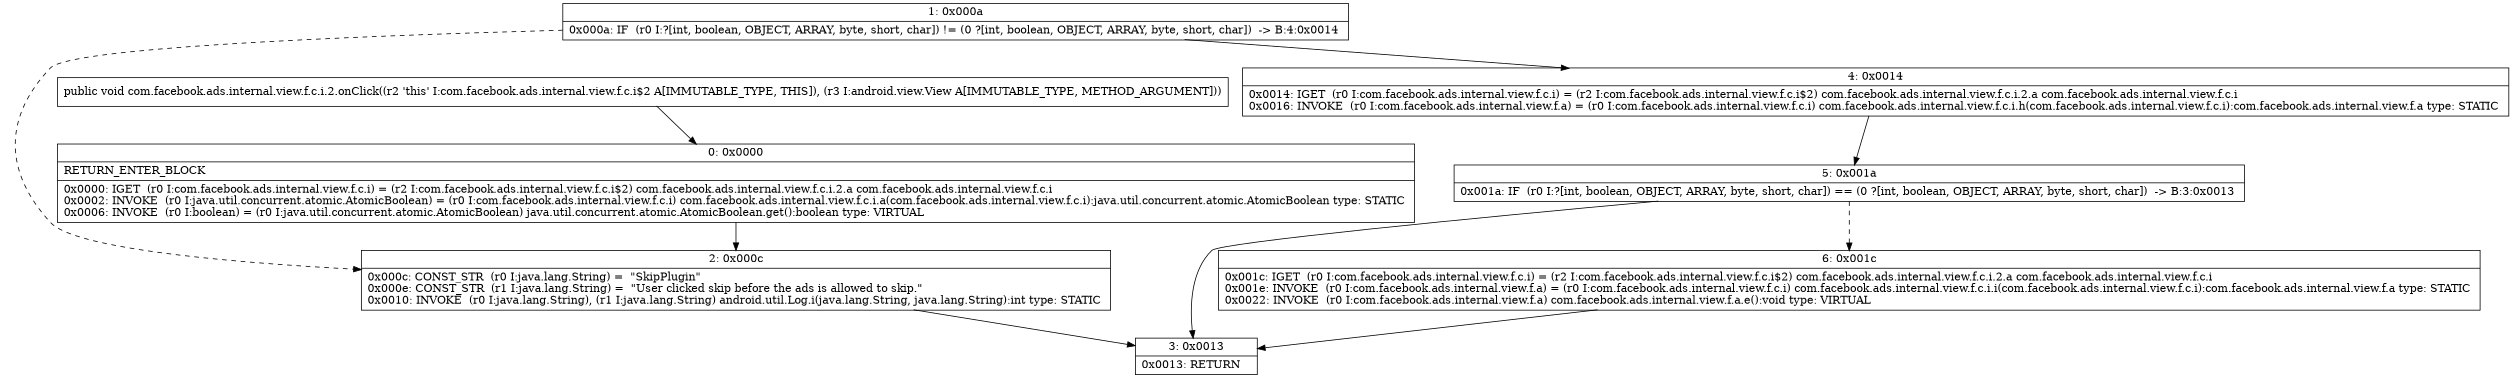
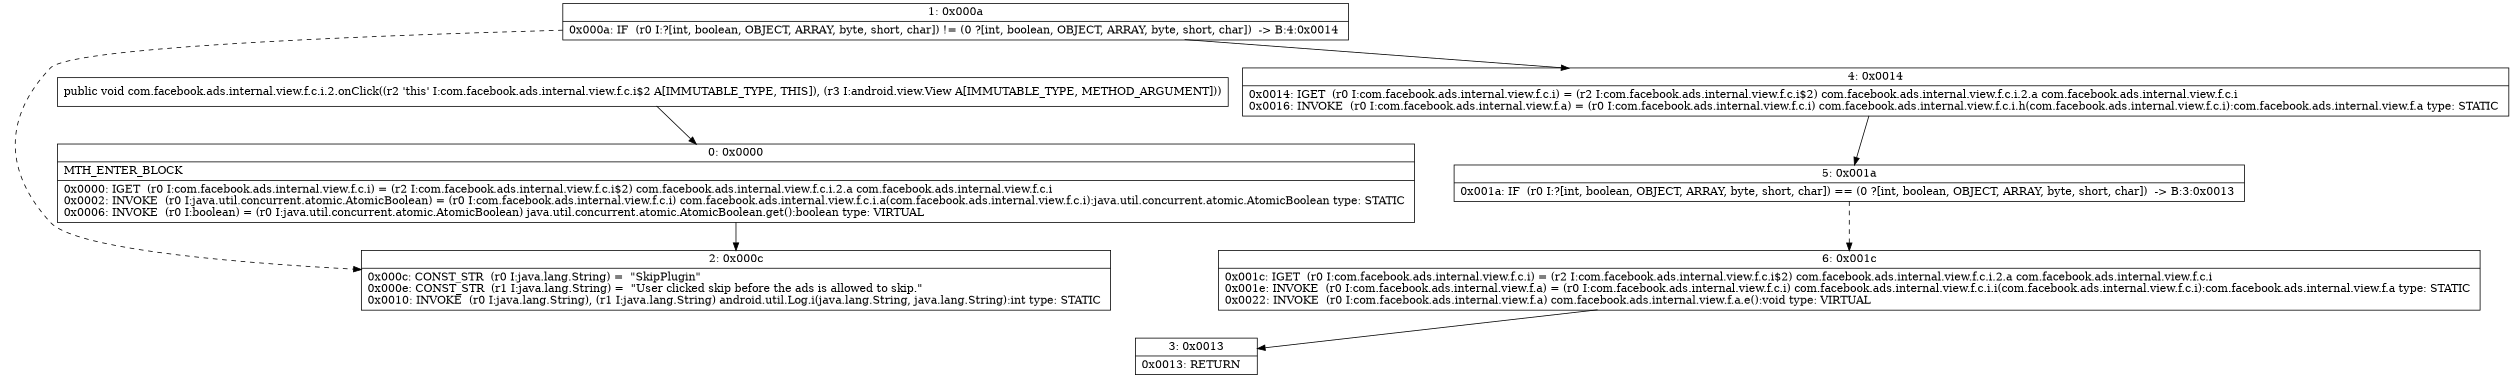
  digraph {
    node [shape=record]
-   n1 [label="{0\:\ 0x0000|RETURN_ENTER_BLOCK\l|0x0000: IGET  (r0 I:com.facebook.ads.internal.view.f.c.i) = (r2 I:com.facebook.ads.internal.view.f.c.i$2) com.facebook.ads.internal.view.f.c.i.2.a com.facebook.ads.internal.view.f.c.i \l0x0002: INVOKE  (r0 I:java.util.concurrent.atomic.AtomicBoolean) = (r0 I:com.facebook.ads.internal.view.f.c.i) com.facebook.ads.internal.view.f.c.i.a(com.facebook.ads.internal.view.f.c.i):java.util.concurrent.atomic.AtomicBoolean type: STATIC \l0x0006: INVOKE  (r0 I:boolean) = (r0 I:java.util.concurrent.atomic.AtomicBoolean) java.util.concurrent.atomic.AtomicBoolean.get():boolean type: VIRTUAL \l}"]
+   n1 [label="{0\:\ 0x0000|MTH_ENTER_BLOCK\l|0x0000: IGET  (r0 I:com.facebook.ads.internal.view.f.c.i) = (r2 I:com.facebook.ads.internal.view.f.c.i$2) com.facebook.ads.internal.view.f.c.i.2.a com.facebook.ads.internal.view.f.c.i \l0x0002: INVOKE  (r0 I:java.util.concurrent.atomic.AtomicBoolean) = (r0 I:com.facebook.ads.internal.view.f.c.i) com.facebook.ads.internal.view.f.c.i.a(com.facebook.ads.internal.view.f.c.i):java.util.concurrent.atomic.AtomicBoolean type: STATIC \l0x0006: INVOKE  (r0 I:boolean) = (r0 I:java.util.concurrent.atomic.AtomicBoolean) java.util.concurrent.atomic.AtomicBoolean.get():boolean type: VIRTUAL \l}"]
    n2 [label="{2\:\ 0x000c|0x000c: CONST_STR  (r0 I:java.lang.String) =  \"SkipPlugin\" \l0x000e: CONST_STR  (r1 I:java.lang.String) =  \"User clicked skip before the ads is allowed to skip.\" \l0x0010: INVOKE  (r0 I:java.lang.String), (r1 I:java.lang.String) android.util.Log.i(java.lang.String, java.lang.String):int type: STATIC \l}"]
    n3 [label="{1\:\ 0x000a|0x000a: IF  (r0 I:?[int, boolean, OBJECT, ARRAY, byte, short, char]) != (0 ?[int, boolean, OBJECT, ARRAY, byte, short, char])  \-\> B:4:0x0014 \l}"]
    n4 [label="{4\:\ 0x0014|0x0014: IGET  (r0 I:com.facebook.ads.internal.view.f.c.i) = (r2 I:com.facebook.ads.internal.view.f.c.i$2) com.facebook.ads.internal.view.f.c.i.2.a com.facebook.ads.internal.view.f.c.i \l0x0016: INVOKE  (r0 I:com.facebook.ads.internal.view.f.a) = (r0 I:com.facebook.ads.internal.view.f.c.i) com.facebook.ads.internal.view.f.c.i.h(com.facebook.ads.internal.view.f.c.i):com.facebook.ads.internal.view.f.a type: STATIC \l}"]
    n5 [label="{3\:\ 0x0013|0x0013: RETURN   \l}"]
    n6 [label="{5\:\ 0x001a|0x001a: IF  (r0 I:?[int, boolean, OBJECT, ARRAY, byte, short, char]) == (0 ?[int, boolean, OBJECT, ARRAY, byte, short, char])  \-\> B:3:0x0013 \l}"]
    n7 [label="{6\:\ 0x001c|0x001c: IGET  (r0 I:com.facebook.ads.internal.view.f.c.i) = (r2 I:com.facebook.ads.internal.view.f.c.i$2) com.facebook.ads.internal.view.f.c.i.2.a com.facebook.ads.internal.view.f.c.i \l0x001e: INVOKE  (r0 I:com.facebook.ads.internal.view.f.a) = (r0 I:com.facebook.ads.internal.view.f.c.i) com.facebook.ads.internal.view.f.c.i.i(com.facebook.ads.internal.view.f.c.i):com.facebook.ads.internal.view.f.a type: STATIC \l0x0022: INVOKE  (r0 I:com.facebook.ads.internal.view.f.a) com.facebook.ads.internal.view.f.a.e():void type: VIRTUAL \l}"]
    n8 [label="{public void com.facebook.ads.internal.view.f.c.i.2.onClick((r2 'this' I:com.facebook.ads.internal.view.f.c.i$2 A[IMMUTABLE_TYPE, THIS]), (r3 I:android.view.View A[IMMUTABLE_TYPE, METHOD_ARGUMENT])) }"]
    n1 -> n2
-   n2 -> n5
    n3 -> n2 [style=dashed]
    n3 -> n4
    n4 -> n6
-   n6 -> n5
    n6 -> n7 [style=dashed]
    n7 -> n5
    n8 -> n1
  }
